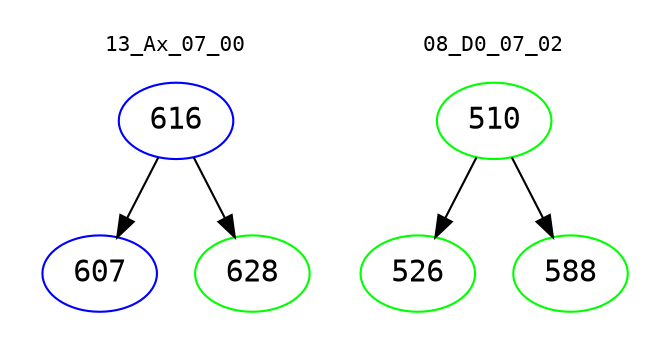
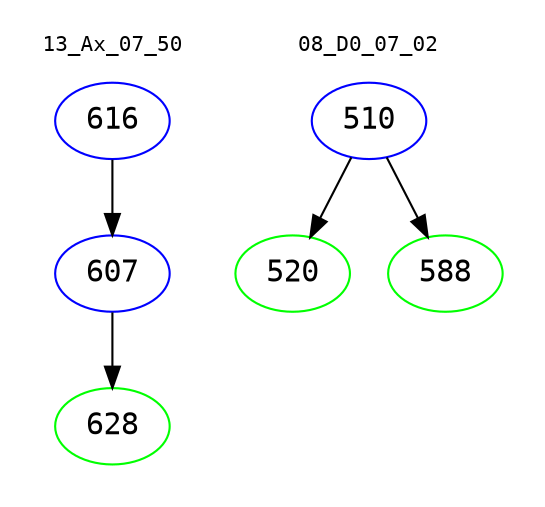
  digraph {
    fontname="DejaVu Sans Mono"
    node [color=blue fontname="DejaVu Sans Mono"]
    edge [color=black fontname="DejaVu Sans Mono"]
    n1 [label=616]
    n2 [label=607]
    n3 [color=green label=628]
-   n4 [color=green label=510]
-   n5 [color=green label=526]
+   n4 [label=510]
+   n5 [color=green label=520]
    n6 [color=green label=588]
    subgraph cluster_1 {
      color=white
      fontsize=10
-     label="13_Ax_07_00"
+     label="13_Ax_07_50"
      n1
      n2
      n3
    }
    subgraph cluster_2 {
      color=white
      fontsize=10
      label="08_D0_07_02"
      n4
      n5
      n6
    }
    n1 -> n2
-   n1 -> n3
+   n2 -> n3
    n4 -> n5
    n4 -> n6
  }
